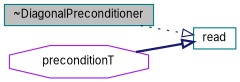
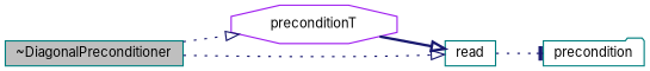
  digraph {
    fontname=Inter
    rankdir=LR
    node [color=teal fontname=Inter fontsize=10 shape=box]
    edge [arrowhead=onormal color=midnightblue fontname=Inter fontsize=10 labelfontname=Helvetica labelfontsize=10 style=dotted]
    n1 [fillcolor=grey75 fontcolor=black height=0.2 label="~DiagonalPreconditioner" style=filled width=0.4]
    n2 [color=purple height=0.2 label=preconditionT shape=octagon width=0.4]
    n3 [height=0.2 label=read width=0.4]
+   n4 [height=0.2 label=precondition shape=folder width=0.4]
+   n1 -> n2
    n1 -> n3
    n2 -> n3 [style=bold]
+   n3 -> n4 [arrowhead=tee]
  }
